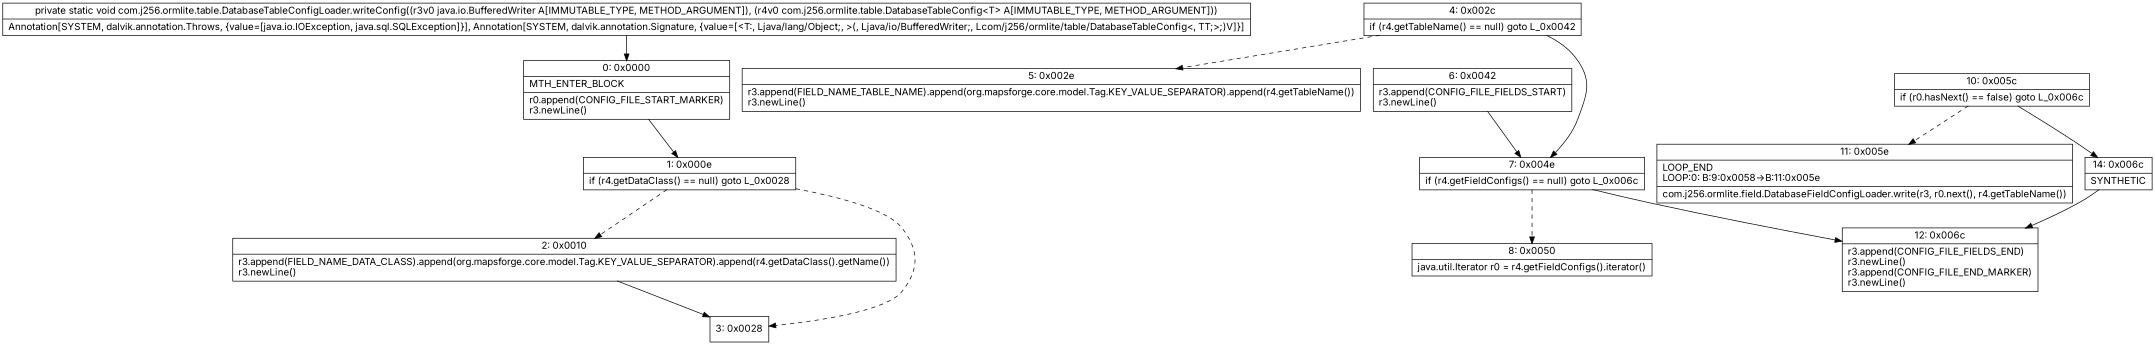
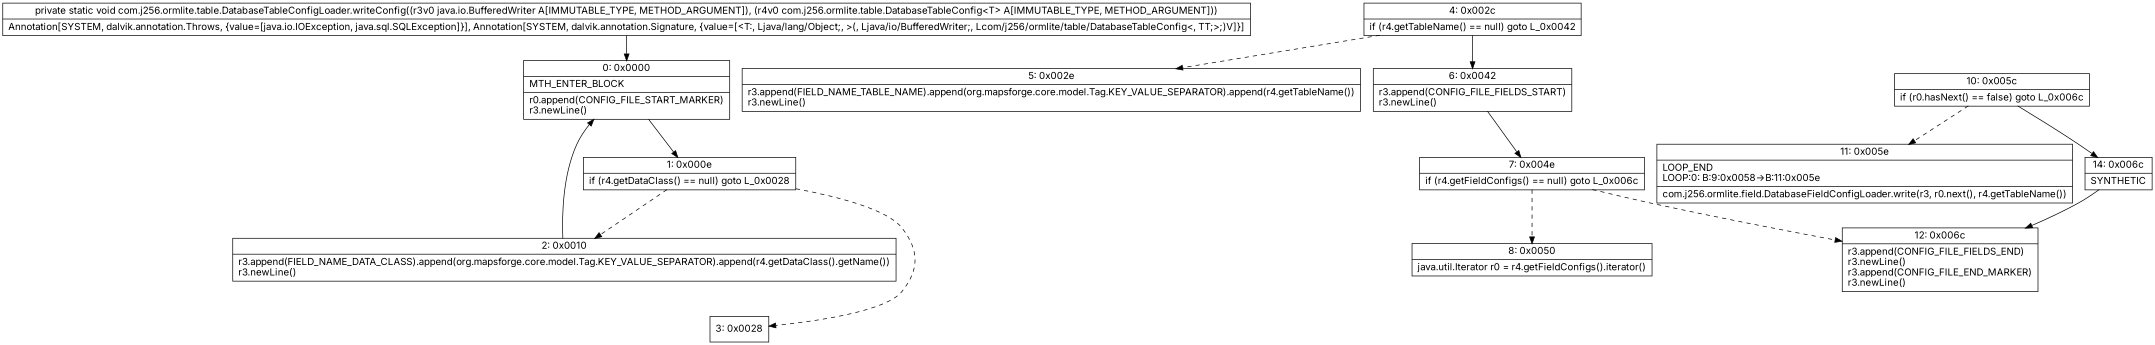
  digraph {
    fontname=Inter
    node [fontname=Inter shape=record]
    edge [fontname=Inter]
    n1 [label="{0\:\ 0x0000|MTH_ENTER_BLOCK\l|r0.append(CONFIG_FILE_START_MARKER)\lr3.newLine()\l}"]
    n2 [label="{1\:\ 0x000e|if (r4.getDataClass() == null) goto L_0x0028\l}"]
    n3 [label="{2\:\ 0x0010|r3.append(FIELD_NAME_DATA_CLASS).append(org.mapsforge.core.model.Tag.KEY_VALUE_SEPARATOR).append(r4.getDataClass().getName())\lr3.newLine()\l}"]
    n4 [label="{3\:\ 0x0028}"]
    n5 [label="{4\:\ 0x002c|if (r4.getTableName() == null) goto L_0x0042\l}"]
    n6 [label="{5\:\ 0x002e|r3.append(FIELD_NAME_TABLE_NAME).append(org.mapsforge.core.model.Tag.KEY_VALUE_SEPARATOR).append(r4.getTableName())\lr3.newLine()\l}"]
    n7 [label="{6\:\ 0x0042|r3.append(CONFIG_FILE_FIELDS_START)\lr3.newLine()\l}"]
    n8 [label="{7\:\ 0x004e|if (r4.getFieldConfigs() == null) goto L_0x006c\l}"]
    n9 [label="{8\:\ 0x0050|java.util.Iterator r0 = r4.getFieldConfigs().iterator()\l}"]
    n10 [label="{12\:\ 0x006c|r3.append(CONFIG_FILE_FIELDS_END)\lr3.newLine()\lr3.append(CONFIG_FILE_END_MARKER)\lr3.newLine()\l}"]
    n11 [label="{10\:\ 0x005c|if (r0.hasNext() == false) goto L_0x006c\l}"]
    n12 [label="{11\:\ 0x005e|LOOP_END\lLOOP:0: B:9:0x0058\-\>B:11:0x005e\l|com.j256.ormlite.field.DatabaseFieldConfigLoader.write(r3, r0.next(), r4.getTableName())\l}"]
    n13 [label="{14\:\ 0x006c|SYNTHETIC\l}"]
    n14 [label="{private static void com.j256.ormlite.table.DatabaseTableConfigLoader.writeConfig((r3v0 java.io.BufferedWriter A[IMMUTABLE_TYPE, METHOD_ARGUMENT]), (r4v0 com.j256.ormlite.table.DatabaseTableConfig\<T\> A[IMMUTABLE_TYPE, METHOD_ARGUMENT]))  | Annotation[SYSTEM, dalvik.annotation.Throws, \{value=[java.io.IOException, java.sql.SQLException]\}], Annotation[SYSTEM, dalvik.annotation.Signature, \{value=[\<T:, Ljava\/lang\/Object;, \>(, Ljava\/io\/BufferedWriter;, Lcom\/j256\/ormlite\/table\/DatabaseTableConfig\<, TT;\>;)V]\}]\l}"]
    n1 -> n2
    n2 -> n3 [style=dashed]
    n2 -> n4 [style=dashed]
-   n3 -> n4
+   n3 -> n1
    n5 -> n6 [style=dashed]
-   n5 -> n8
+   n5 -> n7
    n7 -> n8
    n8 -> n9 [style=dashed]
-   n8 -> n10
+   n8 -> n10 [style=dashed]
    n11 -> n12 [style=dashed]
    n11 -> n13
    n13 -> n10
    n14 -> n1
  }
